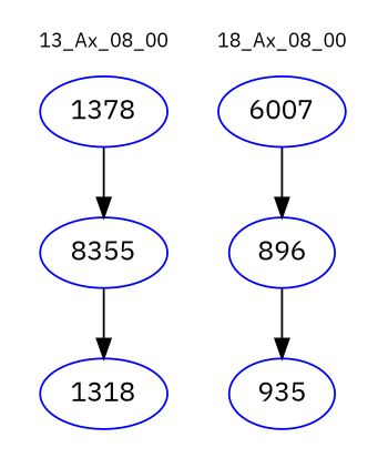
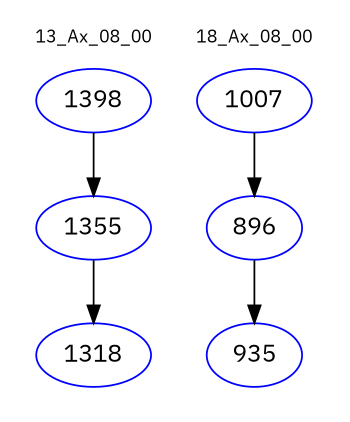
  digraph {
    fontname="IBM Plex Sans"
    node [color=blue fontname="IBM Plex Sans"]
    edge [color=black fontname="IBM Plex Sans"]
-   n1 [label=1378]
-   n2 [label=8355]
+   n1 [label=1398]
+   n2 [label=1355]
    n3 [label=1318]
-   n4 [label=6007]
+   n4 [label=1007]
    n5 [label=896]
    n6 [label=935]
    subgraph cluster_1 {
      color=white
      fontsize=10
      label="13_Ax_08_00"
      n1
      n2
      n3
    }
    subgraph cluster_2 {
      color=white
      fontsize=10
      label="18_Ax_08_00"
      n4
      n5
      n6
    }
    n1 -> n2
    n2 -> n3
    n4 -> n5
    n5 -> n6
  }
